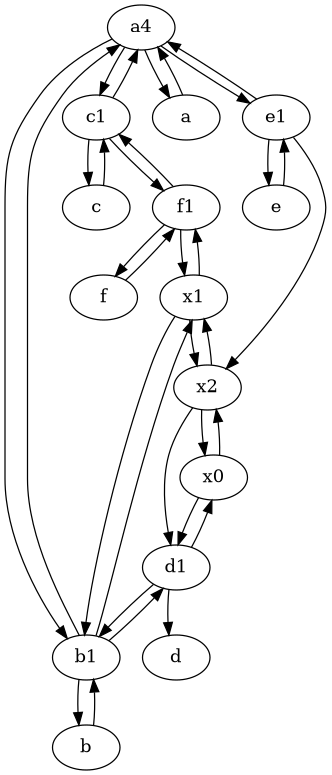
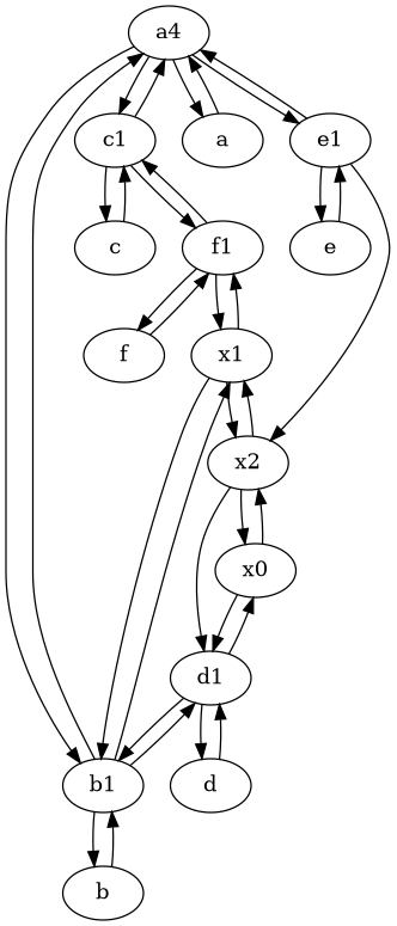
  digraph {
    n1 [label=a4]
    c1
    c
    f1
    e1
    a
    b1
    x1
    f
    x2
    e
    d1
    x0
    b
    d
    n1 -> c1
    n1 -> e1
    n1 -> a
    n1 -> b1
    c1 -> n1
    c1 -> c
    c1 -> f1
    c -> c1
    f1 -> c1
    f1 -> x1
    f1 -> f
    e1 -> n1
    e1 -> x2
    e1 -> e
    a -> n1
    b1 -> n1
    b1 -> x1
    b1 -> d1
    b1 -> b
    x1 -> f1
    x1 -> b1
    x1 -> x2
    f -> f1
    x2 -> x1
    x2 -> d1
    x2 -> x0
    e -> e1
    d1 -> b1
    d1 -> x0
    d1 -> d
    x0 -> x2
    x0 -> d1
    b -> b1
+   d -> d1
  }
